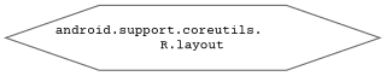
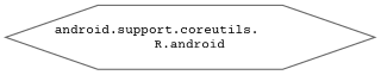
  digraph {
    rankdir=LR
    fontname="Courier Prime"
-   n1 [color=gray40 fillcolor=white fontname="Courier Prime" fontsize=10 height=0.2 label="android.support.coreutils.\lR.layout" shape=hexagon style=filled width=0.4]
+   n1 [color=gray40 fillcolor=white fontname="Courier Prime" fontsize=10 height=0.2 label="android.support.coreutils.\lR.android" shape=hexagon style=filled width=0.4]
  }
